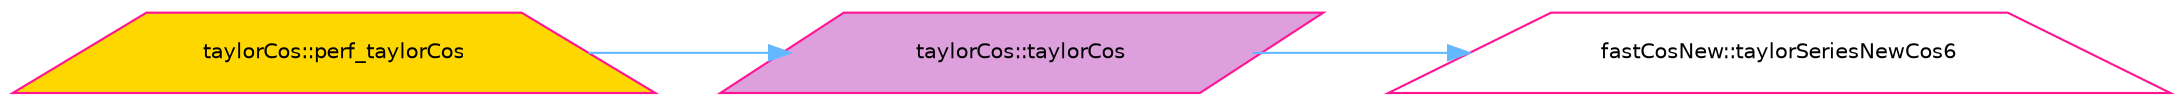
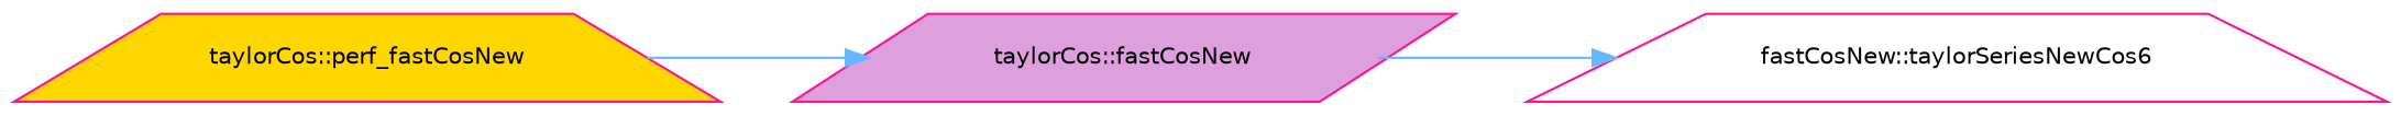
  digraph {
    rankdir=RL
    node [color=deeppink fontname=Helvetica fontsize=10 shape=trapezium style=filled]
    edge [color=steelblue1 dir=back fontname=Helvetica fontsize=10 labelfontname=Helvetica labelfontsize=10 style=solid]
    n1 [fillcolor=white fontcolor=black height=0.2 label="fastCosNew::taylorSeriesNewCos6" width=0.4]
-   n2 [fillcolor=plum height=0.2 label="taylorCos::taylorCos" shape=parallelogram width=0.4]
-   n3 [fillcolor=gold height=0.2 label="taylorCos::perf_taylorCos" width=0.4]
+   n2 [fillcolor=plum height=0.2 label="taylorCos::fastCosNew" shape=parallelogram width=0.4]
+   n3 [fillcolor=gold height=0.2 label="taylorCos::perf_fastCosNew" width=0.4]
    n1 -> n2
    n2 -> n3
  }
